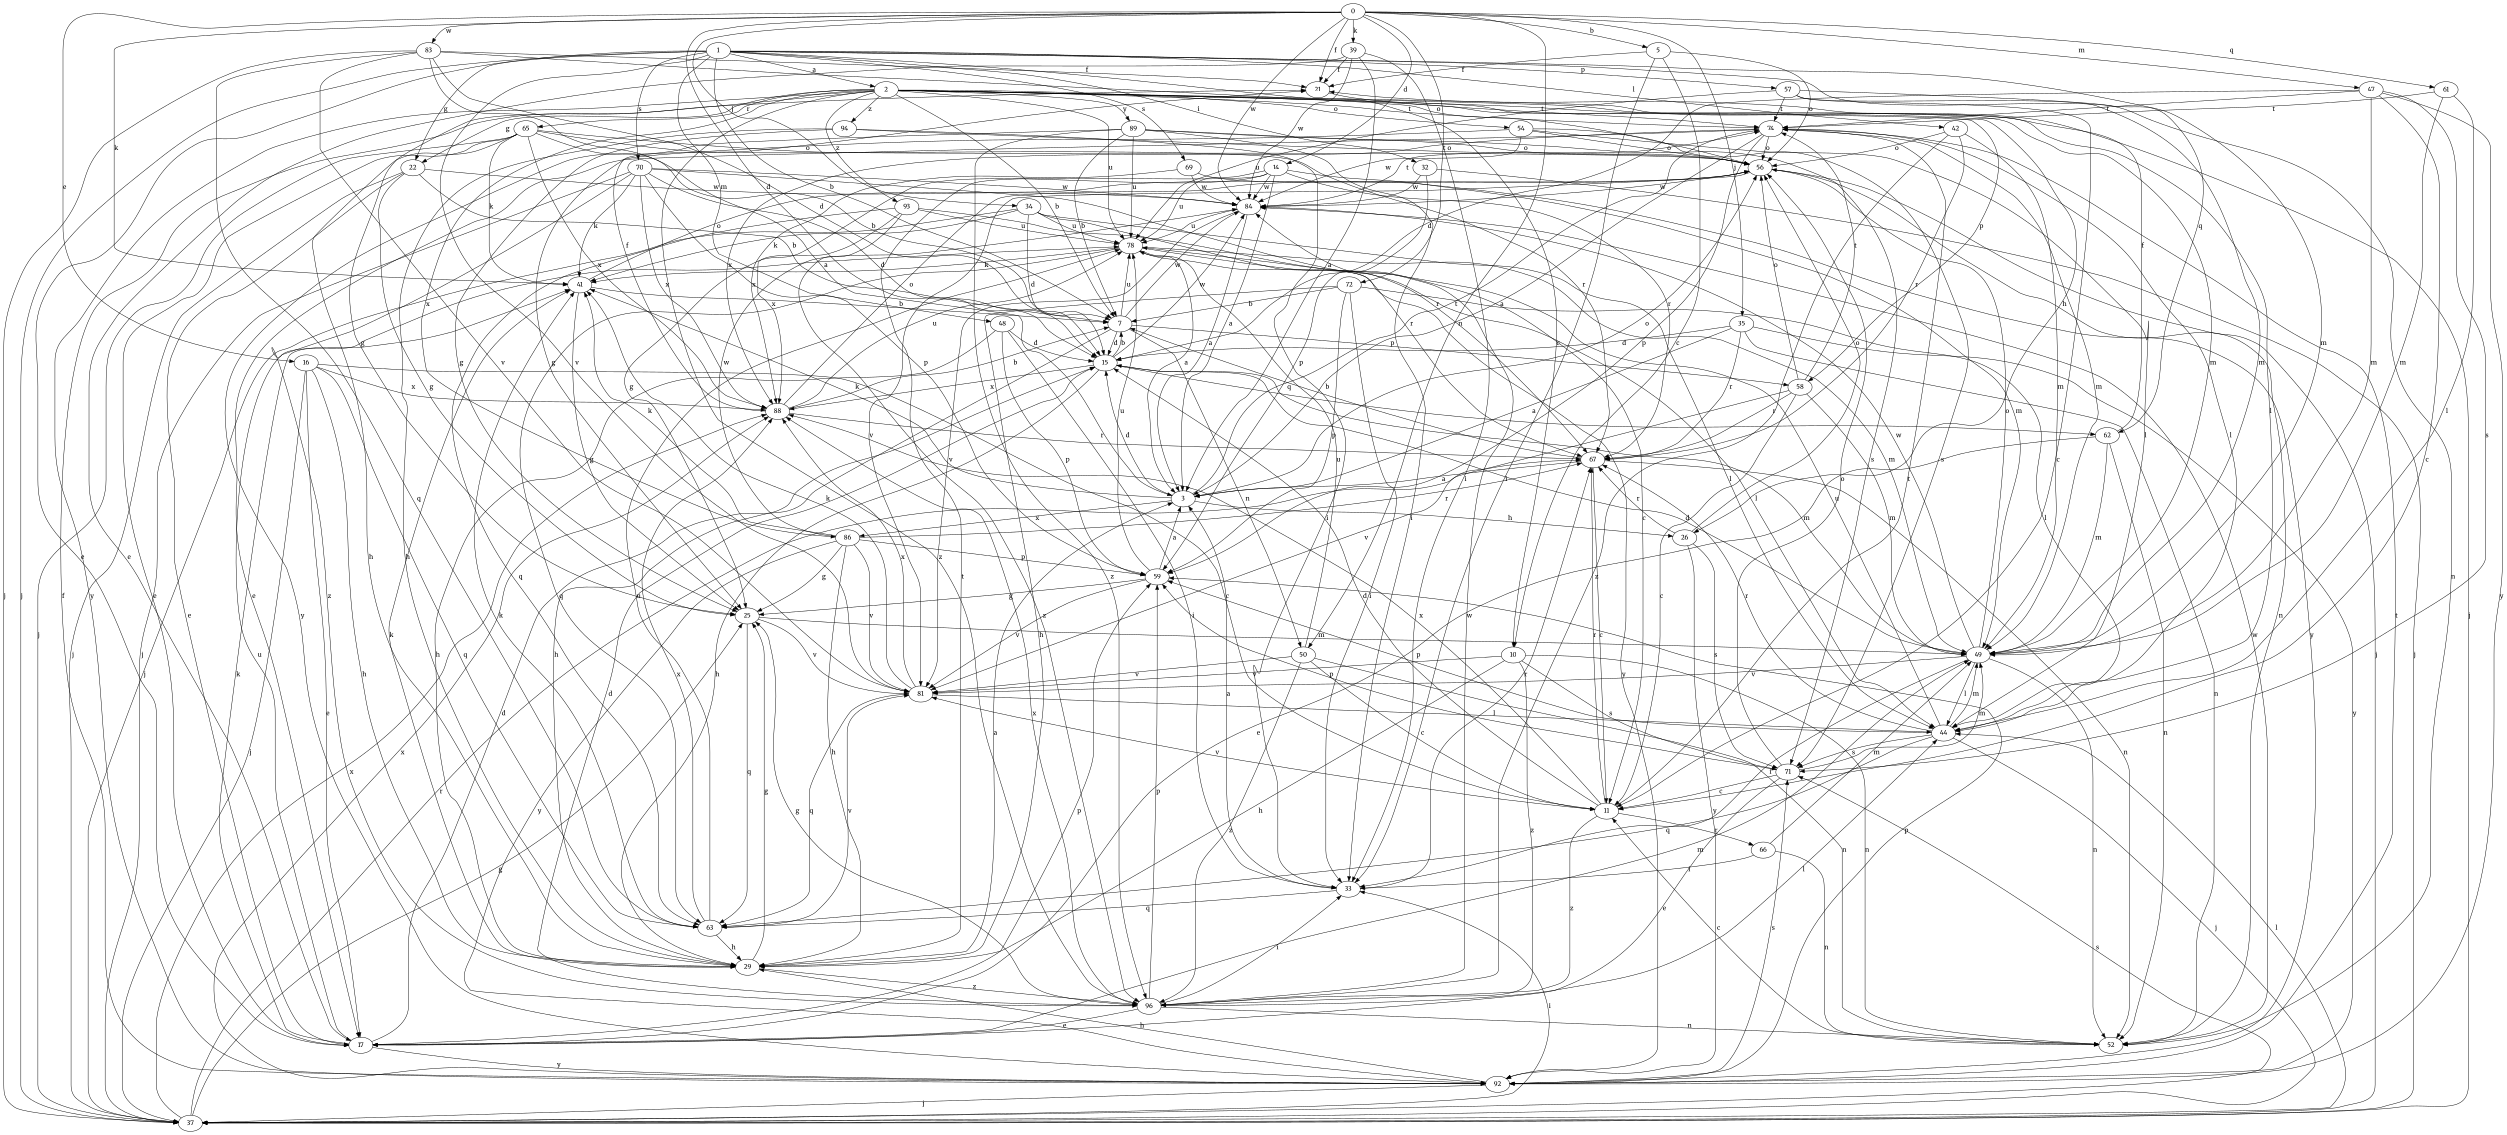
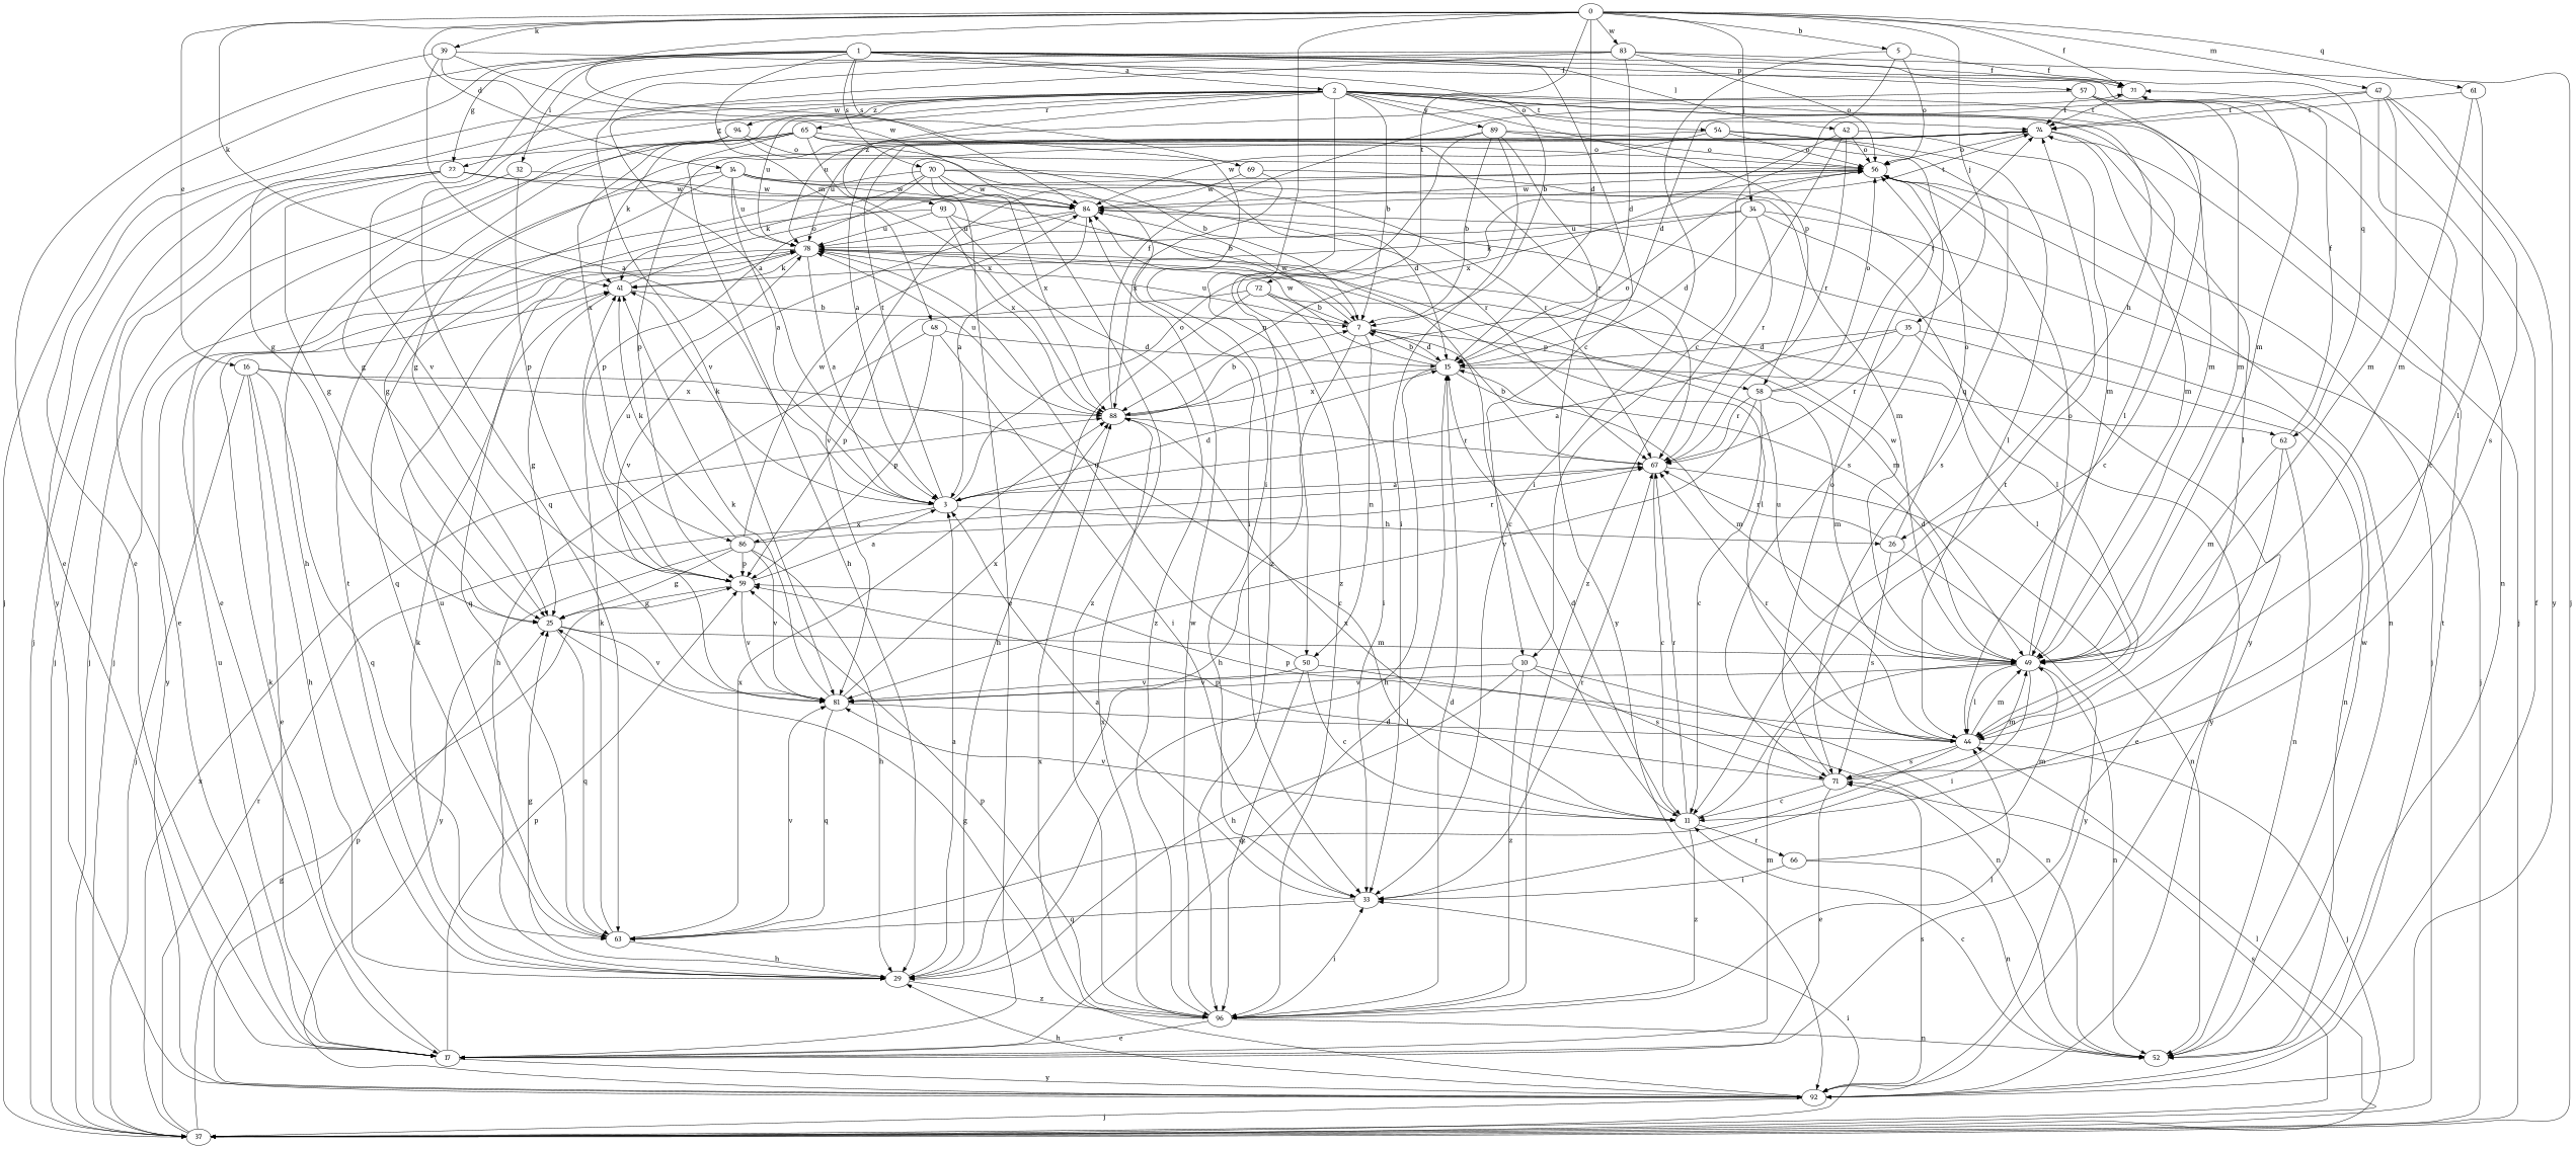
  strict digraph {
    fontname=Merriweather
    node [fontname=Merriweather]
    edge [fontname=Merriweather]
    0
    5
    14
    15
    16
    21
    34
    35
    39
    41
    47
    50
    61
    72
    83
    84
    10
    56
    33
    49
    25
    78
    3
    29
    67
    7
    62
    88
    17
    37
    11
    63
    74
    44
    92
    52
    71
    81
    96
    59
    1
    2
    22
    32
    42
    48
    57
    69
    70
    26
    54
    58
    65
    86
    89
    93
    94
    66
    0 -> 5 [label=b]
    0 -> 14 [label=d]
    0 -> 15 [label=d]
    0 -> 16 [label=e]
    0 -> 21 [label=f]
    0 -> 34 [label=j]
    0 -> 35 [label=j]
    0 -> 39 [label=k]
    0 -> 41 [label=k]
    0 -> 47 [label=m]
    0 -> 50 [label=n]
    0 -> 61 [label=q]
    0 -> 72 [label=t]
    0 -> 83 [label=w]
    0 -> 84 [label=w]
    5 -> 21 [label=f]
    5 -> 10 [label=c]
    5 -> 56 [label=o]
    5 -> 33 [label=i]
    14 -> 84 [label=w]
    14 -> 49 [label=m]
    14 -> 25 [label=g]
    14 -> 78 [label=u]
    14 -> 3 [label=a]
    14 -> 29 [label=t]
    14 -> 67 [label=r]
    15 -> 84 [label=w]
    15 -> 49 [label=m]
    15 -> 29 [label=h]
    15 -> 7 [label=b]
    15 -> 62 [label=q]
    15 -> 88 [label=x]
    16 -> 29 [label=h]
    16 -> 88 [label=x]
    16 -> 17 [label=e]
    16 -> 37 [label=j]
    16 -> 11 [label=c]
    16 -> 63 [label=q]
    21 -> 74 [label=t]
    34 -> 15 [label=d]
    34 -> 41 [label=k]
    34 -> 78 [label=u]
    34 -> 67 [label=r]
    34 -> 37 [label=j]
    34 -> 44 [label=l]
    35 -> 15 [label=d]
    35 -> 3 [label=a]
    35 -> 67 [label=r]
    35 -> 92 [label=y]
    35 -> 52 [label=n]
    39 -> 21 [label=f]
    39 -> 84 [label=w]
    39 -> 33 [label=i]
    39 -> 3 [label=a]
    39 -> 17 [label=e]
    41 -> 56 [label=o]
    41 -> 25 [label=g]
    41 -> 7 [label=b]
    47 -> 15 [label=d]
    47 -> 49 [label=m]
    47 -> 11 [label=c]
    47 -> 74 [label=t]
    47 -> 92 [label=y]
    47 -> 71 [label=s]
    50 -> 78 [label=u]
    50 -> 11 [label=c]
    50 -> 52 [label=n]
    50 -> 81 [label=v]
    50 -> 96 [label=z]
    61 -> 49 [label=m]
    61 -> 74 [label=t]
    61 -> 44 [label=l]
    72 -> 33 [label=i]
    72 -> 29 [label=h]
    72 -> 7 [label=b]
    72 -> 44 [label=l]
    72 -> 59 [label=p]
    83 -> 15 [label=d]
    83 -> 21 [label=f]
    83 -> 56 [label=o]
    83 -> 3 [label=a]
    83 -> 37 [label=j]
    83 -> 63 [label=q]
    83 -> 81 [label=v]
    84 -> 78 [label=u]
    84 -> 3 [label=a]
    84 -> 74 [label=t]
    84 -> 81 [label=v]
    10 -> 29 [label=h]
    10 -> 52 [label=n]
    10 -> 71 [label=s]
    10 -> 81 [label=v]
    10 -> 96 [label=z]
    56 -> 84 [label=w]
    56 -> 37 [label=j]
    56 -> 52 [label=n]
    56 -> 81 [label=v]
    33 -> 3 [label=a]
    33 -> 67 [label=r]
    33 -> 63 [label=q]
    49 -> 15 [label=d]
    49 -> 84 [label=w]
    49 -> 56 [label=o]
    49 -> 33 [label=i]
    49 -> 44 [label=l]
    49 -> 52 [label=n]
    49 -> 81 [label=v]
    25 -> 49 [label=m]
    25 -> 63 [label=q]
    25 -> 81 [label=v]
    78 -> 41 [label=k]
    78 -> 49 [label=m]
    78 -> 3 [label=a]
    78 -> 63 [label=q]
    78 -> 44 [label=l]
    78 -> 92 [label=y]
    3 -> 15 [label=d]
    3 -> 41 [label=k]
    3 -> 56 [label=o]
    3 -> 74 [label=t]
    3 -> 26 [label=h]
    3 -> 86 [label=x]
    29 -> 41 [label=k]
    29 -> 25 [label=g]
    29 -> 3 [label=a]
    29 -> 96 [label=z]
    67 -> 3 [label=a]
    67 -> 7 [label=b]
    67 -> 11 [label=c]
    67 -> 52 [label=n]
    7 -> 15 [label=d]
    7 -> 50 [label=n]
    7 -> 84 [label=w]
    7 -> 78 [label=u]
    7 -> 29 [label=h]
    7 -> 58 [label=p]
    62 -> 21 [label=f]
    62 -> 49 [label=m]
    62 -> 17 [label=e]
    62 -> 52 [label=n]
    88 -> 21 [label=f]
    88 -> 56 [label=o]
    88 -> 78 [label=u]
    88 -> 67 [label=r]
    88 -> 7 [label=b]
    17 -> 15 [label=d]
    17 -> 41 [label=k]
    17 -> 49 [label=m]
    17 -> 78 [label=u]
    17 -> 92 [label=y]
    17 -> 59 [label=p]
    37 -> 33 [label=i]
    37 -> 25 [label=g]
    37 -> 67 [label=r]
    37 -> 88 [label=x]
    37 -> 44 [label=l]
    37 -> 71 [label=s]
    11 -> 15 [label=d]
    11 -> 67 [label=r]
    11 -> 88 [label=x]
    11 -> 74 [label=t]
    11 -> 81 [label=v]
    11 -> 96 [label=z]
    11 -> 66 [label=r]
    63 -> 41 [label=k]
    63 -> 78 [label=u]
    63 -> 29 [label=h]
    63 -> 88 [label=x]
    63 -> 81 [label=v]
    74 -> 56 [label=o]
    74 -> 49 [label=m]
    74 -> 3 [label=a]
-   74 -> 88 [label=x]
+   42 -> 88 [label=x]
    74 -> 17 [label=e]
    74 -> 44 [label=l]
    74 -> 59 [label=p]
    44 -> 49 [label=m]
    44 -> 78 [label=u]
    44 -> 67 [label=r]
    44 -> 37 [label=j]
    44 -> 63 [label=q]
    44 -> 71 [label=s]
    44 -> 59 [label=p]
    92 -> 21 [label=f]
    92 -> 29 [label=h]
    92 -> 88 [label=x]
    92 -> 37 [label=j]
    92 -> 74 [label=t]
    92 -> 71 [label=s]
    92 -> 59 [label=p]
    52 -> 84 [label=w]
    52 -> 11 [label=c]
    71 -> 56 [label=o]
    71 -> 49 [label=m]
    71 -> 17 [label=e]
    71 -> 11 [label=c]
    71 -> 59 [label=p]
    81 -> 41 [label=k]
    81 -> 88 [label=x]
    81 -> 63 [label=q]
    81 -> 44 [label=l]
    96 -> 15 [label=d]
    96 -> 84 [label=w]
    96 -> 33 [label=i]
    96 -> 25 [label=g]
    96 -> 88 [label=x]
    96 -> 17 [label=e]
    96 -> 44 [label=l]
    96 -> 52 [label=n]
    96 -> 59 [label=p]
    59 -> 25 [label=g]
    59 -> 78 [label=u]
    59 -> 3 [label=a]
    59 -> 81 [label=v]
    1 -> 10 [label=c]
    1 -> 49 [label=m]
    1 -> 7 [label=b]
    1 -> 62 [label=q]
    1 -> 17 [label=e]
    1 -> 37 [label=j]
    1 -> 81 [label=v]
    1 -> 2 [label=a]
    1 -> 22 [label=g]
    1 -> 32 [label=i]
    1 -> 42 [label=l]
    1 -> 48 [label=m]
    1 -> 57 [label=p]
    1 -> 69 [label=s]
    1 -> 70 [label=s]
    2 -> 49 [label=m]
    2 -> 25 [label=g]
    2 -> 78 [label=u]
    2 -> 7 [label=b]
    2 -> 37 [label=j]
    2 -> 74 [label=t]
    2 -> 44 [label=l]
    2 -> 92 [label=y]
    2 -> 96 [label=z]
    2 -> 22 [label=g]
    2 -> 26 [label=h]
    2 -> 54 [label=o]
    2 -> 58 [label=p]
    2 -> 65 [label=r]
    2 -> 86 [label=x]
    2 -> 89 [label=y]
    2 -> 93 [label=z]
    2 -> 94 [label=z]
    22 -> 84 [label=w]
    22 -> 25 [label=g]
    22 -> 7 [label=b]
    22 -> 17 [label=e]
    22 -> 37 [label=j]
    32 -> 84 [label=w]
    32 -> 37 [label=j]
    32 -> 59 [label=p]
    42 -> 56 [label=o]
    42 -> 49 [label=m]
    42 -> 67 [label=r]
    42 -> 96 [label=z]
    48 -> 15 [label=d]
    48 -> 33 [label=i]
    48 -> 29 [label=h]
    48 -> 59 [label=p]
    57 -> 49 [label=m]
    57 -> 78 [label=u]
    57 -> 11 [label=c]
    57 -> 74 [label=t]
    57 -> 52 [label=n]
    69 -> 84 [label=w]
    69 -> 88 [label=x]
    69 -> 92 [label=y]
    70 -> 15 [label=d]
    70 -> 41 [label=k]
    70 -> 84 [label=w]
    70 -> 67 [label=r]
    70 -> 88 [label=x]
    70 -> 37 [label=j]
    70 -> 96 [label=z]
    70 -> 59 [label=p]
    26 -> 56 [label=o]
    26 -> 67 [label=r]
    26 -> 92 [label=y]
    26 -> 71 [label=s]
    54 -> 84 [label=w]
    54 -> 56 [label=o]
    54 -> 25 [label=g]
    54 -> 44 [label=l]
    54 -> 71 [label=s]
    58 -> 56 [label=o]
    58 -> 49 [label=m]
    58 -> 67 [label=r]
    58 -> 11 [label=c]
    58 -> 74 [label=t]
    58 -> 81 [label=v]
    65 -> 41 [label=k]
    65 -> 56 [label=o]
    65 -> 29 [label=h]
    65 -> 67 [label=r]
    65 -> 7 [label=b]
    65 -> 88 [label=x]
    65 -> 17 [label=e]
    65 -> 37 [label=j]
    86 -> 41 [label=k]
    86 -> 84 [label=w]
    86 -> 25 [label=g]
    86 -> 29 [label=h]
    86 -> 67 [label=r]
    86 -> 92 [label=y]
    86 -> 81 [label=v]
    86 -> 59 [label=p]
    89 -> 56 [label=o]
    89 -> 33 [label=i]
    89 -> 78 [label=u]
    89 -> 7 [label=b]
    89 -> 92 [label=y]
    89 -> 71 [label=s]
    89 -> 96 [label=z]
    93 -> 78 [label=u]
    93 -> 88 [label=x]
    93 -> 11 [label=c]
    93 -> 63 [label=q]
    93 -> 96 [label=z]
    94 -> 56 [label=o]
    94 -> 33 [label=i]
    94 -> 25 [label=g]
    94 -> 29 [label=h]
    66 -> 33 [label=i]
    66 -> 49 [label=m]
    66 -> 52 [label=n]
  }
